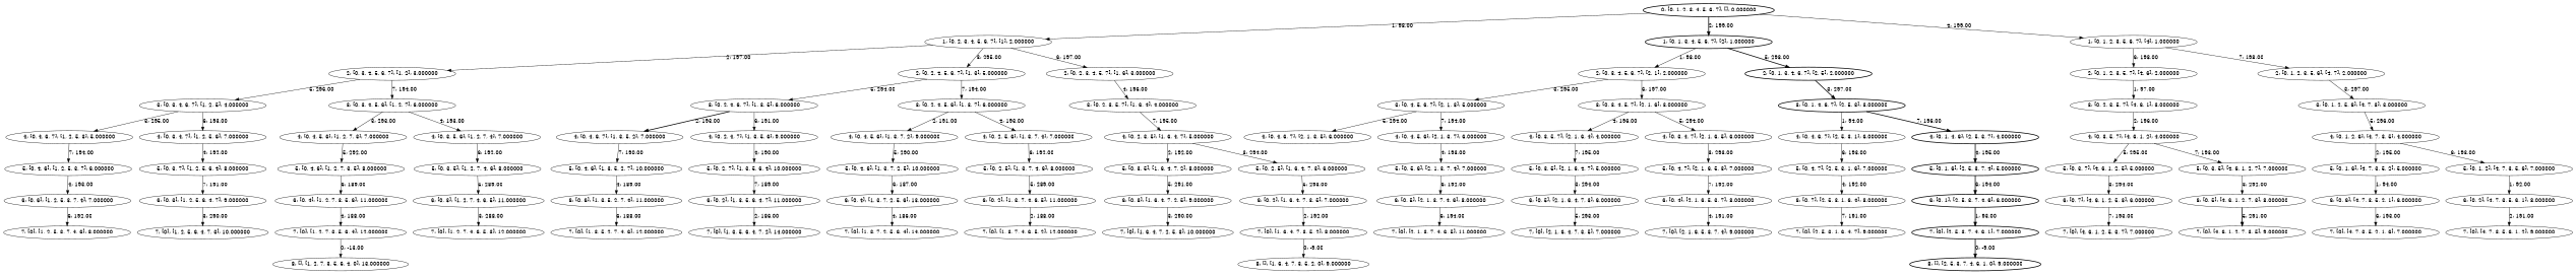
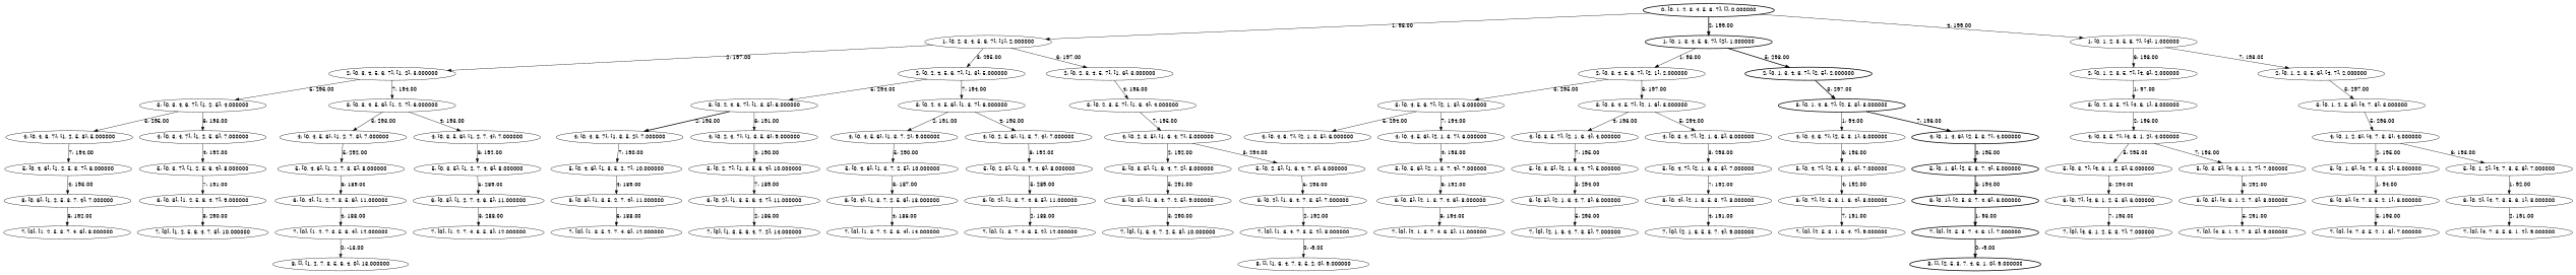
  strict digraph {
    node [style=solid]
    edge [style=solid]
    n1 [label="6; [0, 6]; [1, 2, 5, 3, 7, 4]; 7,000000"]
    n2 [label="7; [0]; [1, 2, 5, 3, 7, 4, 6]; 8,000000"]
    n3 [label="5; [0, 4, 6]; [1, 2, 5, 3, 7]; 6,000000"]
    n4 [label="4; [0, 4, 6, 7]; [1, 2, 5, 3]; 5,000000"]
    n5 [label="3; [0, 3, 4, 6, 7]; [1, 2, 5]; 4,000000"]
    n6 [label="4; [0, 3, 4, 7]; [1, 2, 5, 6]; 7,000000"]
    n7 [label="5; [0, 3, 7]; [1, 2, 5, 6, 4]; 8,000000"]
    n8 [label="6; [0, 3]; [1, 2, 5, 6, 4, 7]; 9,000000"]
    n9 [label="7; [0]; [1, 2, 5, 6, 4, 7, 3]; 10,000000"]
    n10 [label="2; [0, 3, 4, 5, 6, 7]; [1, 2]; 3,000000"]
    n11 [label="3; [0, 3, 4, 5, 6]; [1, 2, 7]; 6,000000"]
    n12 [label="4; [0, 4, 5, 6]; [1, 2, 7, 3]; 7,000000"]
    n13 [label="4; [0, 3, 5, 6]; [1, 2, 7, 4]; 7,000000"]
    n14 [label="7; [0]; [1, 2, 7, 3, 5, 6, 4]; 12,000000"]
    n15 [label="8; []; [1, 2, 7, 3, 5, 6, 4, 0]; 13,000000"]
    n16 [label="6; [0, 4]; [1, 2, 7, 3, 5, 6]; 11,000000"]
    n17 [label="5; [0, 4, 6]; [1, 2, 7, 3, 5]; 8,000000"]
    n18 [label="5; [0, 3, 5]; [1, 2, 7, 4, 6]; 8,000000"]
    n19 [label="6; [0, 3]; [1, 2, 7, 4, 6, 5]; 11,000000"]
    n20 [label="7; [0]; [1, 2, 7, 4, 6, 5, 3]; 12,000000"]
    n21 [label="1; [0, 2, 3, 4, 5, 6, 7]; [1]; 2,000000"]
    n22 [label="2; [0, 2, 4, 5, 6, 7]; [1, 3]; 5,000000"]
    n23 [label="2; [0, 2, 3, 4, 5, 7]; [1, 6]; 3,000000"]
    n24 [label="3; [0, 2, 4, 6, 7]; [1, 3, 5]; 6,000000"]
    n25 [label="3; [0, 2, 4, 5, 6]; [1, 3, 7]; 6,000000"]
    n26 [label="3; [0, 2, 3, 5, 7]; [1, 6, 4]; 4,000000"]
    n27 [label="6; [0, 6]; [1, 3, 5, 2, 7, 4]; 11,000000"]
    n28 [label="7; [0]; [1, 3, 5, 2, 7, 4, 6]; 12,000000"]
    n29 [label="5; [0, 4, 6]; [1, 3, 5, 2, 7]; 10,000000"]
    n30 [label="4; [0, 4, 6, 7]; [1, 3, 5, 2]; 7,000000"]
    n31 [label="4; [0, 2, 4, 7]; [1, 3, 5, 6]; 9,000000"]
    n32 [label="5; [0, 2, 7]; [1, 3, 5, 6, 4]; 10,000000"]
    n33 [label="6; [0, 2]; [1, 3, 5, 6, 4, 7]; 11,000000"]
    n34 [label="7; [0]; [1, 3, 5, 6, 4, 7, 2]; 14,000000"]
    n35 [label="4; [0, 4, 5, 6]; [1, 3, 7, 2]; 9,000000"]
    n36 [label="4; [0, 2, 5, 6]; [1, 3, 7, 4]; 7,000000"]
    n37 [label="6; [0, 4]; [1, 3, 7, 2, 5, 6]; 13,000000"]
    n38 [label="7; [0]; [1, 3, 7, 2, 5, 6, 4]; 14,000000"]
    n39 [label="5; [0, 4, 6]; [1, 3, 7, 2, 5]; 10,000000"]
    n40 [label="5; [0, 2, 5]; [1, 3, 7, 4, 6]; 8,000000"]
    n41 [label="6; [0, 2]; [1, 3, 7, 4, 6, 5]; 11,000000"]
    n42 [label="7; [0]; [1, 3, 7, 4, 6, 5, 2]; 12,000000"]
    n43 [label="6; [0, 3]; [1, 6, 4, 7, 2, 5]; 9,000000"]
    n44 [label="7; [0]; [1, 6, 4, 7, 2, 5, 3]; 10,000000"]
    n45 [label="5; [0, 3, 5]; [1, 6, 4, 7, 2]; 8,000000"]
    n46 [label="4; [0, 2, 3, 5]; [1, 6, 4, 7]; 5,000000"]
    n47 [label="5; [0, 2, 5]; [1, 6, 4, 7, 3]; 6,000000"]
    n48 [label="6; [0, 2]; [1, 6, 4, 7, 3, 5]; 7,000000"]
    n49 [label="7; [0]; [1, 6, 4, 7, 3, 5, 2]; 8,000000"]
    n50 [label="8; []; [1, 6, 4, 7, 3, 5, 2, 0]; 9,000000"]
    n51 [label="0; [0, 1, 2, 3, 4, 5, 6, 7]; []; 0,000000" style=bold]
    n52 [label="1; [0, 1, 3, 4, 5, 6, 7]; [2]; 1,000000" style=bold]
    n53 [label="1; [0, 1, 2, 3, 5, 6, 7]; [4]; 1,000000"]
    n54 [label="2; [0, 3, 4, 5, 6, 7]; [2, 1]; 2,000000"]
    n55 [label="2; [0, 1, 3, 4, 6, 7]; [2, 5]; 2,000000" style=bold]
    n56 [label="2; [0, 1, 2, 3, 5, 7]; [4, 6]; 2,000000"]
    n57 [label="2; [0, 1, 2, 3, 5, 6]; [4, 7]; 2,000000"]
    n58 [label="3; [0, 4, 5, 6, 7]; [2, 1, 3]; 5,000000"]
    n59 [label="4; [0, 4, 6, 7]; [2, 1, 3, 5]; 6,000000"]
    n60 [label="4; [0, 4, 5, 6]; [2, 1, 3, 7]; 6,000000"]
    n61 [label="5; [0, 5, 6]; [2, 1, 3, 7, 4]; 7,000000"]
    n62 [label="6; [0, 5]; [2, 1, 3, 7, 4, 6]; 8,000000"]
    n63 [label="7; [0]; [2, 1, 3, 7, 4, 6, 5]; 11,000000"]
    n64 [label="3; [0, 3, 4, 5, 7]; [2, 1, 6]; 3,000000"]
    n65 [label="4; [0, 3, 5, 7]; [2, 1, 6, 4]; 4,000000"]
    n66 [label="4; [0, 3, 4, 7]; [2, 1, 6, 5]; 6,000000"]
    n67 [label="6; [0, 5]; [2, 1, 6, 4, 7, 3]; 6,000000"]
    n68 [label="7; [0]; [2, 1, 6, 4, 7, 3, 5]; 7,000000"]
    n69 [label="5; [0, 3, 5]; [2, 1, 6, 4, 7]; 5,000000"]
    n70 [label="5; [0, 4, 7]; [2, 1, 6, 5, 3]; 7,000000"]
    n71 [label="6; [0, 4]; [2, 1, 6, 5, 3, 7]; 8,000000"]
    n72 [label="7; [0]; [2, 1, 6, 5, 3, 7, 4]; 9,000000"]
    n73 [label="3; [0, 1, 4, 6, 7]; [2, 5, 3]; 3,000000" style=bold]
    n74 [label="6; [0, 7]; [2, 5, 3, 1, 6, 4]; 8,000000"]
    n75 [label="7; [0]; [2, 5, 3, 1, 6, 4, 7]; 9,000000"]
    n76 [label="5; [0, 4, 7]; [2, 5, 3, 1, 6]; 7,000000"]
    n77 [label="4; [0, 4, 6, 7]; [2, 5, 3, 1]; 6,000000"]
    n78 [label="4; [0, 1, 4, 6]; [2, 5, 3, 7]; 4,000000" style=bold]
    n79 [label="5; [0, 1, 6]; [2, 5, 3, 7, 4]; 5,000000" style=bold]
    n80 [label="7; [0]; [2, 5, 3, 7, 4, 6, 1]; 7,000000" style=bold]
    n81 [label="8; []; [2, 5, 3, 7, 4, 6, 1, 0]; 9,000000" style=bold]
    n82 [label="6; [0, 1]; [2, 5, 3, 7, 4, 6]; 6,000000" style=bold]
    n83 [label="6; [0, 7]; [4, 6, 1, 2, 5, 3]; 6,000000"]
    n84 [label="7; [0]; [4, 6, 1, 2, 5, 3, 7]; 7,000000"]
    n85 [label="5; [0, 3, 7]; [4, 6, 1, 2, 5]; 5,000000"]
    n86 [label="4; [0, 3, 5, 7]; [4, 6, 1, 2]; 4,000000"]
    n87 [label="5; [0, 3, 5]; [4, 6, 1, 2, 7]; 7,000000"]
    n88 [label="6; [0, 5]; [4, 6, 1, 2, 7, 3]; 8,000000"]
    n89 [label="7; [0]; [4, 6, 1, 2, 7, 3, 5]; 9,000000"]
    n90 [label="3; [0, 2, 3, 5, 7]; [4, 6, 1]; 3,000000"]
    n91 [label="3; [0, 1, 2, 5, 6]; [4, 7, 3]; 3,000000"]
    n92 [label="6; [0, 6]; [4, 7, 3, 5, 2, 1]; 6,000000"]
    n93 [label="7; [0]; [4, 7, 3, 5, 2, 1, 6]; 7,000000"]
    n94 [label="5; [0, 1, 6]; [4, 7, 3, 5, 2]; 5,000000"]
    n95 [label="4; [0, 1, 2, 6]; [4, 7, 3, 5]; 4,000000"]
    n96 [label="5; [0, 1, 2]; [4, 7, 3, 5, 6]; 7,000000"]
    n97 [label="6; [0, 2]; [4, 7, 3, 5, 6, 1]; 8,000000"]
    n98 [label="7; [0]; [4, 7, 3, 5, 6, 1, 2]; 9,000000"]
    n1 -> n2 [label="6; 192,00"]
    n3 -> n1 [label="4; 193,00"]
    n4 -> n3 [label="7; 194,00"]
    n5 -> n4 [label="3; 295,00"]
    n5 -> n6 [label="6; 193,00"]
    n6 -> n7 [label="4; 192,00"]
    n7 -> n8 [label="7; 191,00"]
    n8 -> n9 [label="3; 290,00"]
    n10 -> n5 [label="5; 296,00"]
    n10 -> n11 [label="7; 194,00"]
    n11 -> n12 [label="3; 293,00"]
    n11 -> n13 [label="4; 193,00"]
    n12 -> n17 [label="5; 292,00"]
    n13 -> n18 [label="6; 192,00"]
    n14 -> n15 [label="0; -13,00"]
    n16 -> n14 [label="4; 188,00"]
    n17 -> n16 [label="6; 189,00"]
    n18 -> n19 [label="5; 289,00"]
    n19 -> n20 [label="3; 288,00"]
    n21 -> n10 [label="2; 197,00"]
    n21 -> n22 [label="3; 295,00"]
    n21 -> n23 [label="6; 197,00"]
    n22 -> n24 [label="5; 294,00"]
    n22 -> n25 [label="7; 194,00"]
    n23 -> n26 [label="4; 196,00"]
    n24 -> n30 [label="2; 193,00" style=bold]
    n24 -> n31 [label="6; 191,00"]
    n25 -> n35 [label="2; 191,00"]
    n25 -> n36 [label="4; 193,00"]
    n26 -> n46 [label="7; 195,00"]
    n27 -> n28 [label="6; 188,00"]
    n29 -> n27 [label="4; 189,00"]
    n30 -> n29 [label="7; 190,00"]
    n31 -> n32 [label="4; 190,00"]
    n32 -> n33 [label="7; 189,00"]
    n33 -> n34 [label="2; 186,00"]
    n35 -> n39 [label="5; 290,00"]
    n36 -> n40 [label="6; 192,00"]
    n37 -> n38 [label="4; 186,00"]
    n39 -> n37 [label="6; 187,00"]
    n40 -> n41 [label="5; 289,00"]
    n41 -> n42 [label="2; 188,00"]
    n43 -> n44 [label="3; 290,00"]
    n45 -> n43 [label="5; 291,00"]
    n46 -> n45 [label="2; 192,00"]
    n46 -> n47 [label="3; 294,00"]
    n47 -> n48 [label="5; 293,00"]
    n48 -> n49 [label="2; 192,00"]
    n49 -> n50 [label="0; -9,00"]
    n51 -> n21 [label="1; 98,00"]
    n51 -> n52 [label="2; 199,00" style=bold]
    n51 -> n53 [label="4; 199,00"]
    n52 -> n54 [label="1; 98,00"]
    n52 -> n55 [label="5; 298,00" style=bold]
    n53 -> n56 [label="6; 198,00"]
    n53 -> n57 [label="7; 198,00"]
    n54 -> n58 [label="3; 295,00"]
    n54 -> n64 [label="6; 197,00"]
    n55 -> n73 [label="3; 297,00" style=bold]
    n56 -> n90 [label="1; 97,00"]
    n57 -> n91 [label="3; 297,00"]
    n58 -> n59 [label="5; 294,00"]
    n58 -> n60 [label="7; 194,00"]
    n60 -> n61 [label="4; 193,00"]
    n61 -> n62 [label="6; 192,00"]
    n62 -> n63 [label="6; 194,00"]
    n64 -> n65 [label="4; 196,00"]
    n64 -> n66 [label="5; 294,00"]
    n65 -> n69 [label="7; 195,00"]
    n66 -> n70 [label="3; 293,00"]
    n67 -> n68 [label="5; 293,00"]
    n69 -> n67 [label="3; 294,00"]
    n70 -> n71 [label="7; 192,00"]
    n71 -> n72 [label="4; 191,00"]
    n73 -> n77 [label="1; 94,00"]
    n73 -> n78 [label="7; 196,00" style=bold]
    n74 -> n75 [label="7; 191,00"]
    n76 -> n74 [label="4; 192,00"]
    n77 -> n76 [label="6; 193,00"]
    n78 -> n79 [label="4; 195,00" style=bold]
    n79 -> n82 [label="6; 194,00" style=bold]
    n80 -> n81 [label="0; -9,00" style=bold]
    n82 -> n80 [label="1; 93,00" style=bold]
    n83 -> n84 [label="7; 193,00"]
    n85 -> n83 [label="3; 294,00"]
    n86 -> n85 [label="5; 295,00"]
    n86 -> n87 [label="7; 193,00"]
    n87 -> n88 [label="3; 292,00"]
-   n88 -> n89 [label="5; 291,00" style=bold]
+   n88 -> n89 [label="5; 291,00"]
    n90 -> n86 [label="2; 196,00"]
    n91 -> n95 [label="5; 296,00"]
    n92 -> n93 [label="6; 193,00"]
    n94 -> n92 [label="1; 94,00"]
    n95 -> n94 [label="2; 195,00"]
    n95 -> n96 [label="6; 193,00"]
    n96 -> n97 [label="1; 92,00"]
    n97 -> n98 [label="2; 191,00"]
  }
